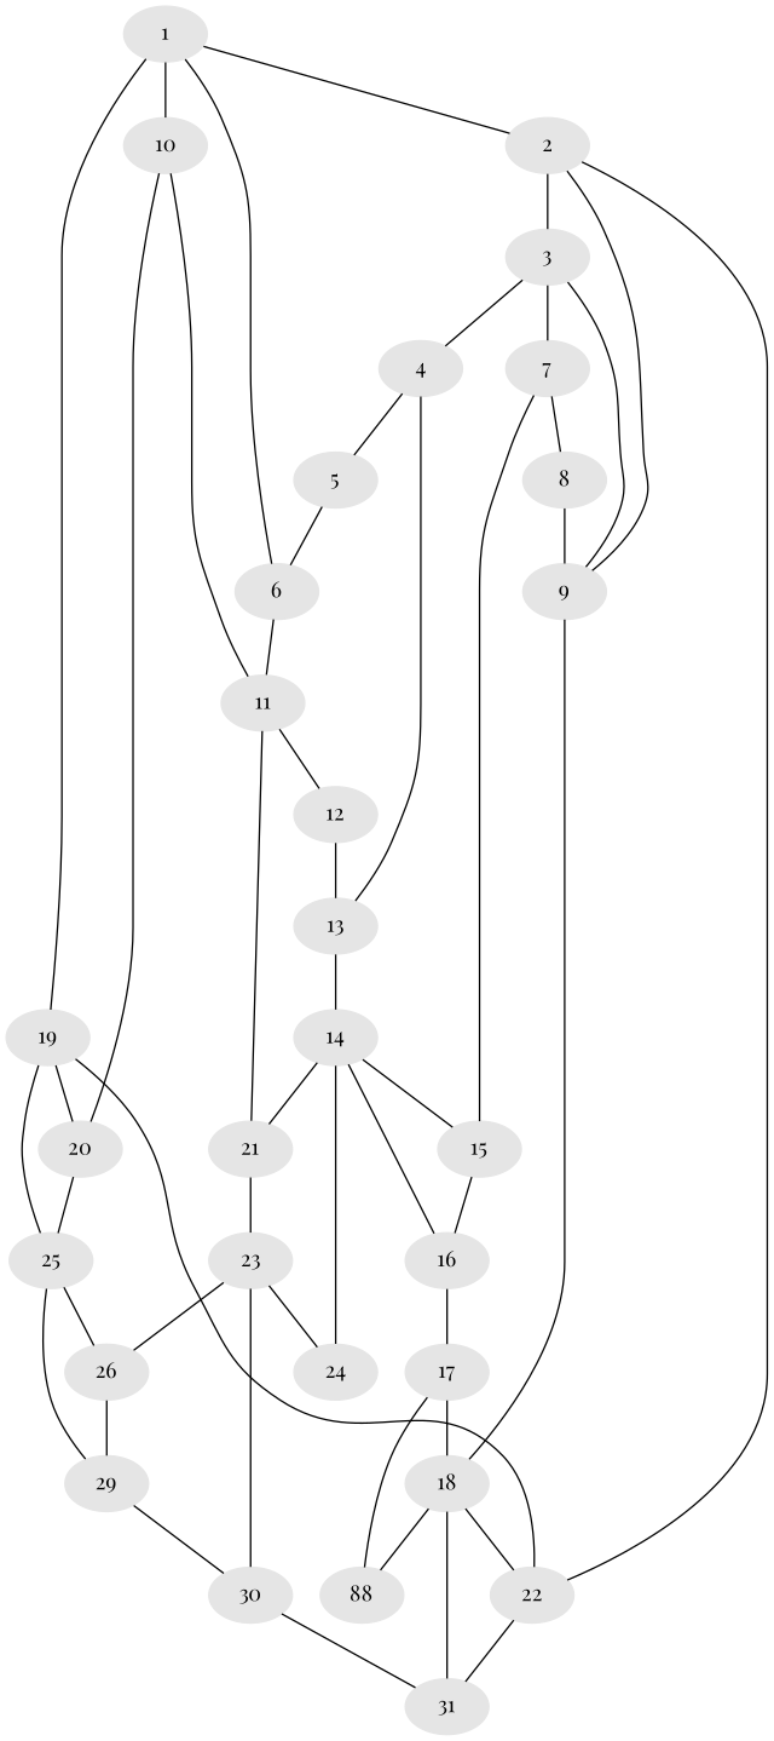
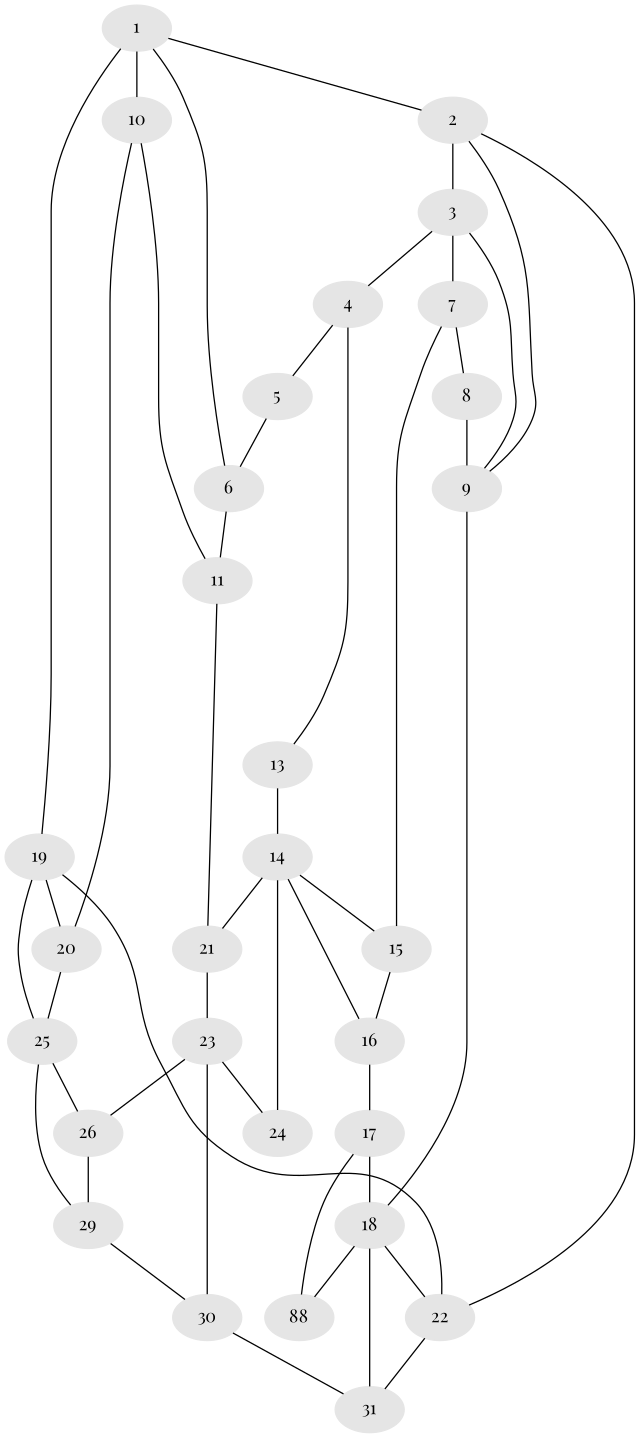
  graph {
    fontname="Playfair Display"
    node [color=gray90 fontname="Playfair Display" style=filled]
    edge [fontname="Playfair Display" weight=1.0]
    1
    2
    6
    10
    19
    3
    9
    22
    11
    20
    25
    4
    7
    18
    31
    5
    13
    8
    15
    14
-   12
    21
    16
    n24 [label=88]
    23
    24
    17
    26
    29
    30
    1 -- 2
    1 -- 6
    1 -- 10 [weight=2.0]
    1 -- 19
    2 -- 3 [weight=2.0]
    2 -- 9
    2 -- 22
    6 -- 11
    10 -- 11
    10 -- 20
    19 -- 22
    19 -- 20
    19 -- 25
    3 -- 9
    3 -- 4 [weight=2.0]
    3 -- 7
    9 -- 18 [weight=2.0]
    22 -- 31
-   11 -- 12 [weight=2.0]
    11 -- 21 [weight=2.0]
    20 -- 25
    25 -- 26
    25 -- 29
    4 -- 5 [weight=2.0]
    4 -- 13
    7 -- 8
    7 -- 15
    18 -- 22
    18 -- 31
    18 -- n24
    5 -- 6
    13 -- 14
    8 -- 9 [weight=2.0]
    15 -- 16
    14 -- 15
    14 -- 21
    14 -- 16
    14 -- 24 [weight=2.0]
-   12 -- 13
    21 -- 23
    16 -- 17
    23 -- 24 [weight=2.0]
    23 -- 26
    23 -- 30
    17 -- 18
    17 -- n24
    26 -- 29
    29 -- 30
    30 -- 31
  }
